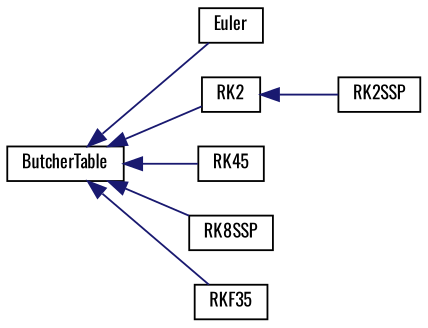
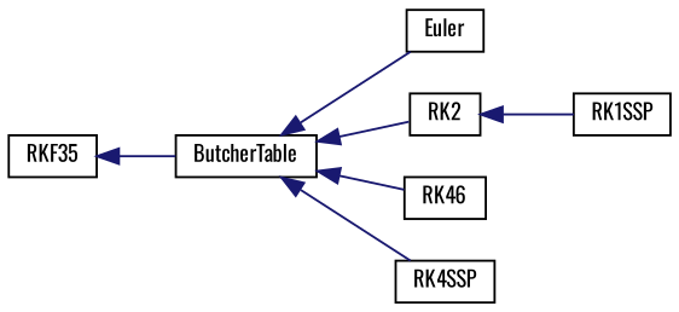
  digraph {
    fontname=Oswald
    rankdir=LR
    node [color=black fontname=Oswald fontsize=10 shape=record]
    edge [color=midnightblue dir=back fontname=Oswald fontsize=10 labelfontname=Helvetica labelfontsize=10 style=solid]
    n1 [height=0.2 label=ButcherTable width=0.4]
    n2 [height=0.2 label=Euler width=0.4]
    n3 [height=0.2 label=RK2 width=0.4]
-   n4 [height=0.2 label=RK45 width=0.4]
-   n5 [height=0.2 label=RK8SSP width=0.4]
+   n4 [height=0.2 label=RK46 width=0.4]
+   n5 [height=0.2 label=RK4SSP width=0.4]
    n6 [height=0.2 label=RKF35 width=0.4]
-   n7 [height=0.2 label=RK2SSP width=0.4]
+   n7 [height=0.2 label=RK1SSP width=0.4]
    n1 -> n2
    n1 -> n3
    n1 -> n4
    n1 -> n5
-   n1 -> n6
+   n6 -> n1
    n3 -> n7
  }
